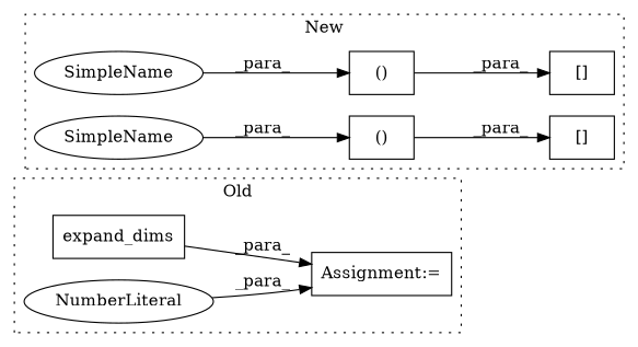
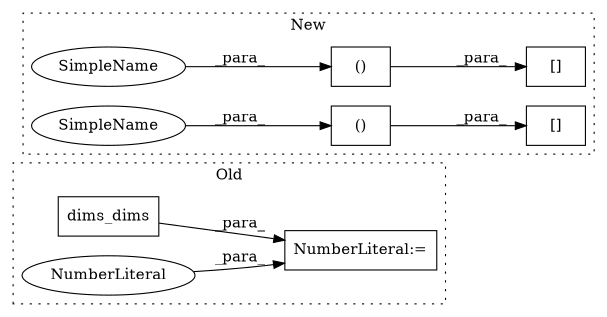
  digraph {
    rankdir=LR
    node [a=2 l=1 shape=box]
-   n1 [a=32 l="12,1" label=expand_dims s="4757,4780"]
+   n1 [a=32 l="12,1" label=dims_dims s="4757,4780"]
    n2 [a=34 label=NumberLiteral s=4779 shape=ellipse]
-   n3 [a=7 label="Assignment:=" s=4818]
+   n3 [a=7 label="NumberLiteral:=" s=4818]
    n4 [l="23,2" label="[]" s="4421,4475"]
    n5 [a=106 l=31 label="()" s=4444]
    n6 [a=106 l=31 label="()" s=5311]
    n7 [l="23,2" label="[]" s="5288,5342"]
    n8 [a=42 l=10 label=SimpleName s=4465 shape=ellipse]
    n9 [a=42 l=10 label=SimpleName s=5332 shape=ellipse]
    subgraph cluster_1 {
      label=Old
      style=dotted
      n1
      n2
      n3
    }
    subgraph cluster_2 {
      label=New
      style=dotted
      n4
      n5
      n6
      n7
      n8
      n9
    }
    n1 -> n3 [label=_para_]
    n2 -> n3 [label=_para_]
    n5 -> n4 [label=_para_]
    n6 -> n7 [label=_para_]
    n8 -> n5 [label=_para_]
    n9 -> n6 [label=_para_]
  }
